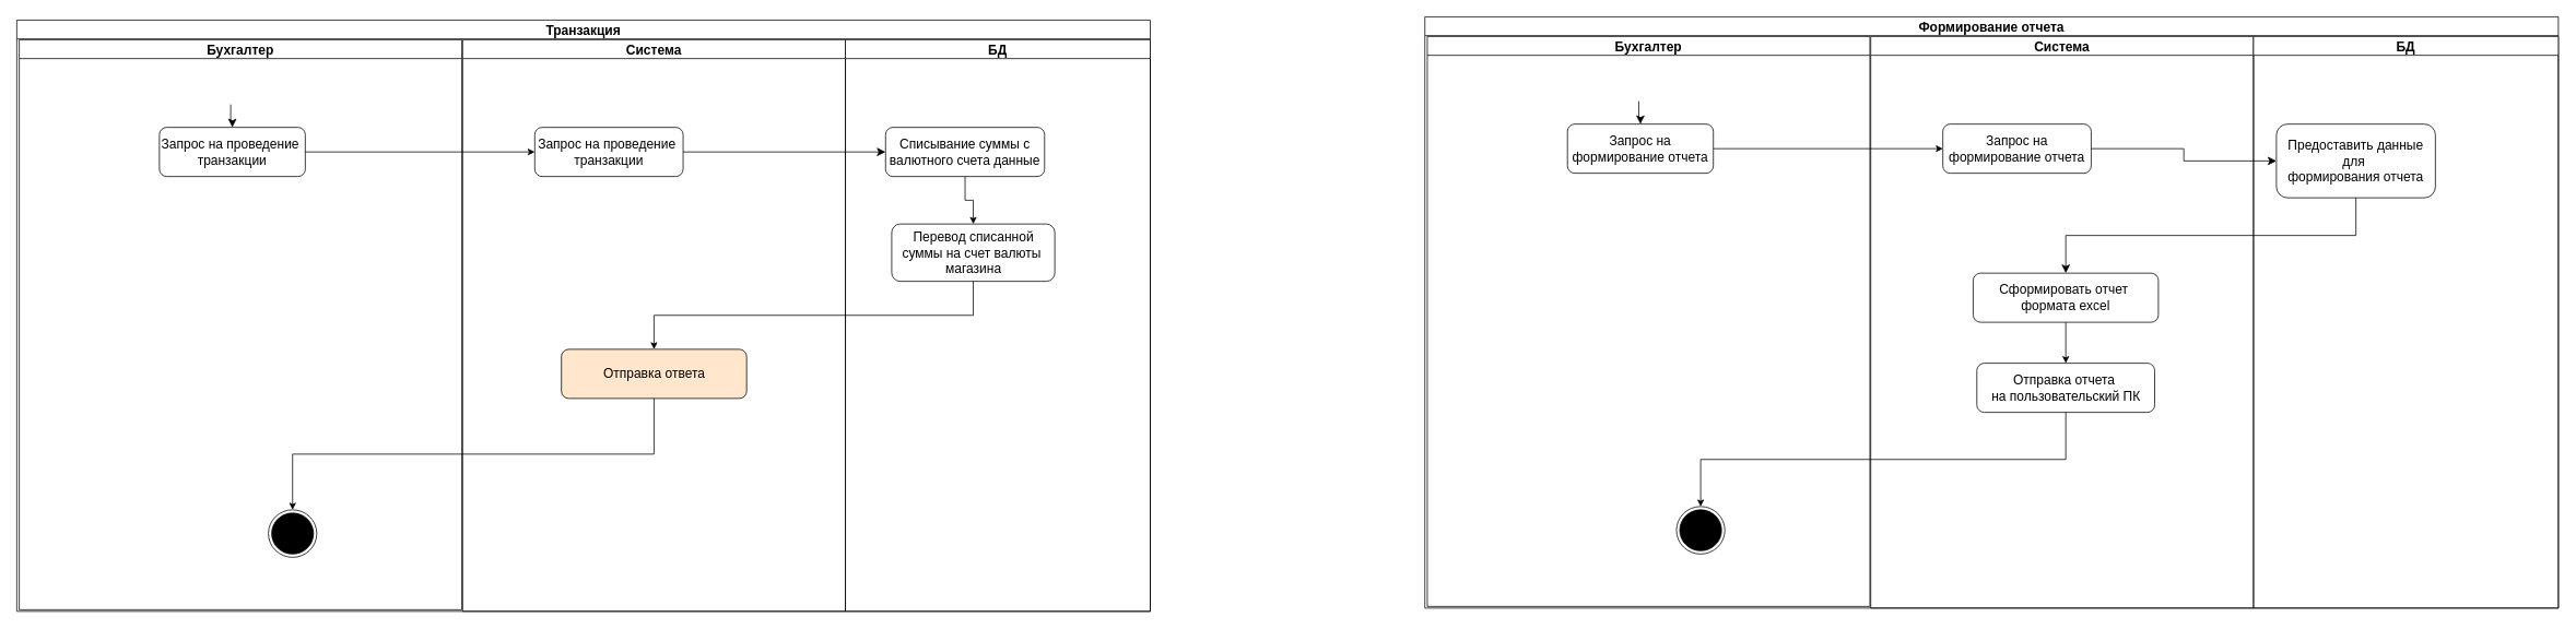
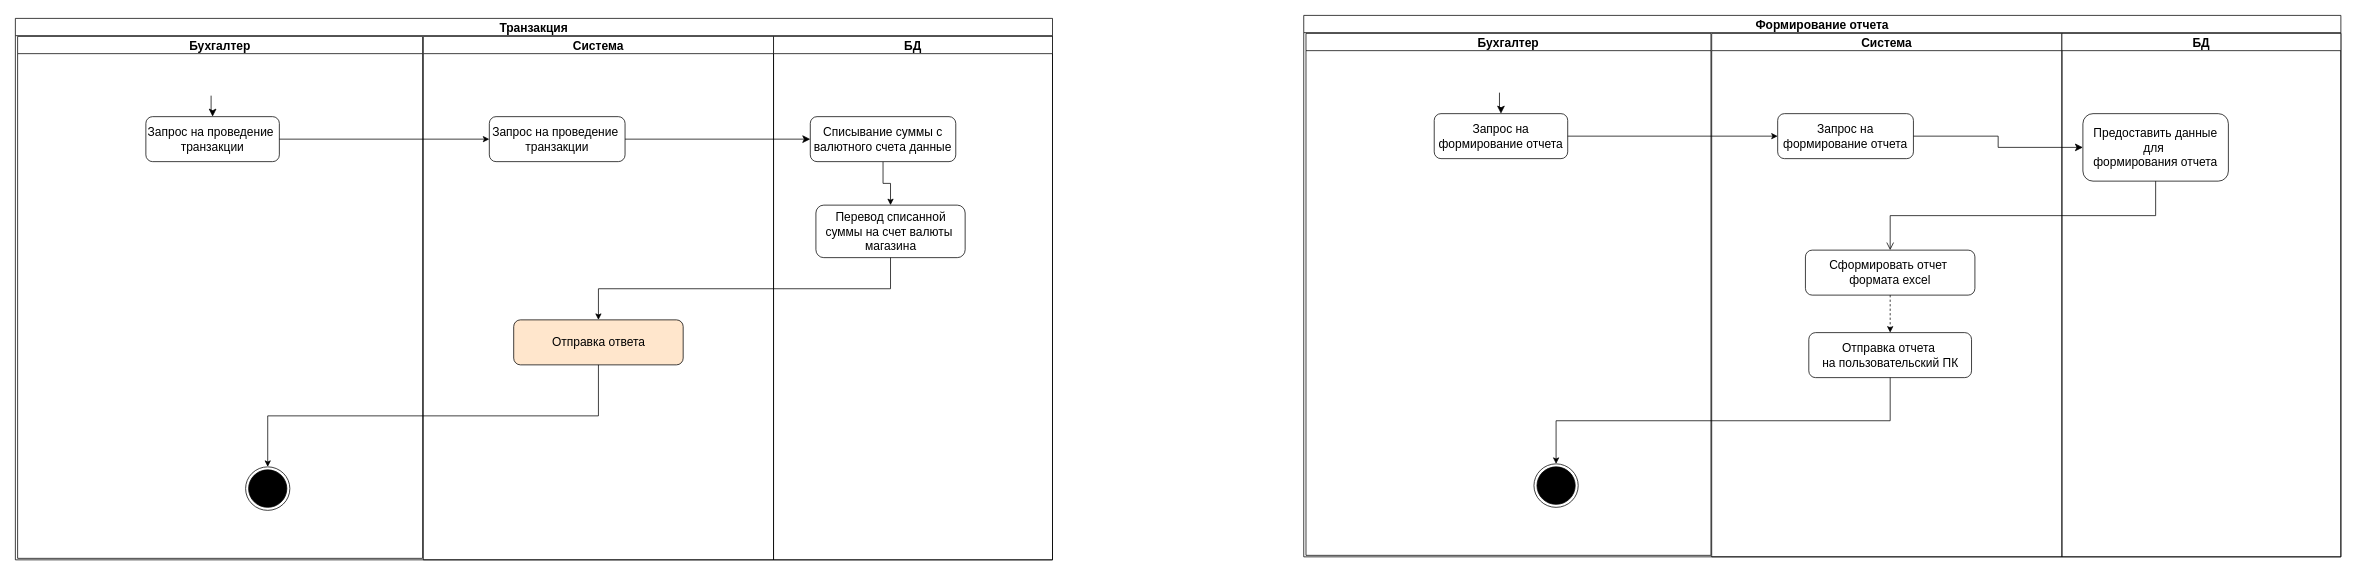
  <mxCell id="0" />
  <mxCell id="1" parent="0" />
  <mxCell id="2" value="Формирование отчета" style="swimlane;whiteSpace=wrap;html=1;fontSize=16;" vertex="1" parent="1"><mxGeometry x="1738" y="20" width="1383" height="722" as="geometry"><mxRectangle x="-617" y="152" width="171" height="31" as="alternateBounds" /></mxGeometry></mxCell>
  <mxCell id="3" value="Бухгалтер" style="swimlane;whiteSpace=wrap;html=1;fontSize=16;" vertex="1" parent="2"><mxGeometry x="3" y="24" width="540" height="696" as="geometry" /></mxCell>
  <mxCell id="4" value="Запрос на формирование отчета" style="rounded=1;whiteSpace=wrap;html=1;fontSize=16;" vertex="1" parent="3"><mxGeometry x="171" y="107" width="178" height="60" as="geometry" /></mxCell>
  <mxCell id="5" value="" style="ellipse;html=1;shape=endState;fillColor=#000000;strokeColor=#000000;fontSize=16;" vertex="1" parent="3"><mxGeometry x="304" y="574" width="59" height="58" as="geometry" /></mxCell>
  <mxCell id="6" style="edgeStyle=orthogonalEdgeStyle;rounded=0;orthogonalLoop=1;jettySize=auto;html=1;exitX=0.5;exitY=1;exitDx=0;exitDy=0;fontSize=12;startSize=8;endSize=8;" edge="1" parent="3" source="7" target="4"><mxGeometry relative="1" as="geometry" /></mxCell>
  <mxCell id="7" value="" style="shape=image;html=1;verticalAlign=top;verticalLabelPosition=bottom;labelBackgroundColor=#ffffff;imageAspect=0;aspect=fixed;image=https://cdn4.iconfinder.com/data/icons/essential-app-2/16/record-round-circle-dot-128.png;fontSize=16;" vertex="1" parent="3"><mxGeometry x="239" y="41" width="38" height="38" as="geometry" /></mxCell>
  <mxCell id="8" value="Система" style="swimlane;whiteSpace=wrap;html=1;fontSize=16;" vertex="1" parent="2"><mxGeometry x="544" y="24" width="467" height="698" as="geometry" /></mxCell>
  <mxCell id="9" value="Запрос на формирование отчета" style="rounded=1;whiteSpace=wrap;html=1;fontSize=16;" vertex="1" parent="8"><mxGeometry x="88" y="107" width="181" height="60" as="geometry" /></mxCell>
- <mxCell id="10" style="edgeStyle=orthogonalEdgeStyle;rounded=0;orthogonalLoop=1;jettySize=auto;html=1;exitX=0.5;exitY=1;exitDx=0;exitDy=0;entryX=0.5;entryY=0;entryDx=0;entryDy=0;" edge="1" parent="8" source="11" target="12"><mxGeometry relative="1" as="geometry" /></mxCell>
+ <mxCell id="10" style="edgeStyle=orthogonalEdgeStyle;rounded=0;orthogonalLoop=1;jettySize=auto;html=1;exitX=0.5;exitY=1;exitDx=0;exitDy=0;entryX=0.5;entryY=0;entryDx=0;entryDy=0;dashed=1;" edge="1" parent="8" source="11" target="12"><mxGeometry relative="1" as="geometry" /></mxCell>
  <mxCell id="11" value="Сформировать отчет&amp;nbsp;&lt;br&gt;формата excel" style="rounded=1;whiteSpace=wrap;html=1;fontSize=16;" vertex="1" parent="8"><mxGeometry x="125" y="289" width="226" height="60" as="geometry" /></mxCell>
  <mxCell id="12" value="Отправка отчета&amp;nbsp;&lt;br&gt;на пользовательский ПК" style="rounded=1;whiteSpace=wrap;html=1;fontSize=16;" vertex="1" parent="8"><mxGeometry x="129.5" y="399" width="217" height="60" as="geometry" /></mxCell>
  <mxCell id="13" value="БД" style="swimlane;whiteSpace=wrap;html=1;fontSize=16;" vertex="1" parent="2"><mxGeometry x="1011" y="24" width="372" height="698" as="geometry" /></mxCell>
  <mxCell id="14" value="Предоставить данные для&amp;nbsp;&lt;br&gt;формирования отчета" style="rounded=1;whiteSpace=wrap;html=1;fontSize=16;" vertex="1" parent="13"><mxGeometry x="28" y="107" width="194" height="90" as="geometry" /></mxCell>
  <mxCell id="15" style="edgeStyle=orthogonalEdgeStyle;rounded=0;orthogonalLoop=1;jettySize=auto;html=1;exitX=1;exitY=0.5;exitDx=0;exitDy=0;entryX=0;entryY=0.5;entryDx=0;entryDy=0;fontSize=16;endArrow=classic;endFill=1;startSize=8;endSize=8;" edge="1" parent="2" source="9" target="14"><mxGeometry relative="1" as="geometry" /></mxCell>
  <mxCell id="16" style="edgeStyle=orthogonalEdgeStyle;rounded=0;orthogonalLoop=1;jettySize=auto;html=1;exitX=1;exitY=0.5;exitDx=0;exitDy=0;entryX=0;entryY=0.5;entryDx=0;entryDy=0;" edge="1" parent="2" source="4" target="9"><mxGeometry relative="1" as="geometry" /></mxCell>
- <mxCell id="17" style="edgeStyle=orthogonalEdgeStyle;rounded=0;orthogonalLoop=1;jettySize=auto;html=1;exitX=0.5;exitY=1;exitDx=0;exitDy=0;entryX=0.5;entryY=0;entryDx=0;entryDy=0;fontSize=16;endArrow=classic;endFill=1;startSize=8;endSize=8;" edge="1" parent="2" source="14" target="11"><mxGeometry relative="1" as="geometry" /></mxCell>
+ <mxCell id="17" style="edgeStyle=orthogonalEdgeStyle;rounded=0;orthogonalLoop=1;jettySize=auto;html=1;exitX=0.5;exitY=1;exitDx=0;exitDy=0;entryX=0.5;entryY=0;entryDx=0;entryDy=0;fontSize=16;endArrow=open;endFill=1;startSize=8;endSize=8;" edge="1" parent="2" source="14" target="11"><mxGeometry relative="1" as="geometry" /></mxCell>
  <mxCell id="18" style="edgeStyle=orthogonalEdgeStyle;rounded=0;orthogonalLoop=1;jettySize=auto;html=1;exitX=0.5;exitY=1;exitDx=0;exitDy=0;entryX=0.5;entryY=0;entryDx=0;entryDy=0;" edge="1" parent="2" source="12" target="5"><mxGeometry relative="1" as="geometry" /></mxCell>
  <mxCell id="19" value="Транзакция" style="swimlane;whiteSpace=wrap;html=1;fontSize=16;" vertex="1" parent="1"><mxGeometry x="20" y="24" width="1383" height="722" as="geometry"><mxRectangle x="-617" y="152" width="171" height="31" as="alternateBounds" /></mxGeometry></mxCell>
  <mxCell id="20" value="Бухгалтер" style="swimlane;whiteSpace=wrap;html=1;fontSize=16;" vertex="1" parent="19"><mxGeometry x="3" y="24" width="540" height="696" as="geometry" /></mxCell>
  <mxCell id="21" value="Запрос на проведение&amp;nbsp;&lt;br&gt;транзакции" style="rounded=1;whiteSpace=wrap;html=1;fontSize=16;" vertex="1" parent="20"><mxGeometry x="171" y="107" width="178" height="60" as="geometry" /></mxCell>
  <mxCell id="22" value="" style="ellipse;html=1;shape=endState;fillColor=#000000;strokeColor=#000000;fontSize=16;" vertex="1" parent="20"><mxGeometry x="304" y="574" width="59" height="58" as="geometry" /></mxCell>
  <mxCell id="23" style="edgeStyle=orthogonalEdgeStyle;rounded=0;orthogonalLoop=1;jettySize=auto;html=1;exitX=0.5;exitY=1;exitDx=0;exitDy=0;fontSize=12;startSize=8;endSize=8;" edge="1" parent="20" source="24" target="21"><mxGeometry relative="1" as="geometry" /></mxCell>
  <mxCell id="24" value="" style="shape=image;html=1;verticalAlign=top;verticalLabelPosition=bottom;labelBackgroundColor=#ffffff;imageAspect=0;aspect=fixed;image=https://cdn4.iconfinder.com/data/icons/essential-app-2/16/record-round-circle-dot-128.png;fontSize=16;" vertex="1" parent="20"><mxGeometry x="239" y="41" width="38" height="38" as="geometry" /></mxCell>
  <mxCell id="25" value="Система" style="swimlane;whiteSpace=wrap;html=1;fontSize=16;" vertex="1" parent="19"><mxGeometry x="544" y="24" width="467" height="698" as="geometry" /></mxCell>
  <mxCell id="26" value="Запрос на проведение&amp;nbsp;&lt;br&gt;транзакции" style="rounded=1;whiteSpace=wrap;html=1;fontSize=16;" vertex="1" parent="25"><mxGeometry x="88" y="107" width="181" height="60" as="geometry" /></mxCell>
  <mxCell id="27" value="Отправка ответа" style="rounded=1;whiteSpace=wrap;html=1;fontSize=16;fillColor=#ffe6cc;" vertex="1" parent="25"><mxGeometry x="120.5" y="378" width="226" height="60" as="geometry" /></mxCell>
  <mxCell id="28" value="БД" style="swimlane;whiteSpace=wrap;html=1;fontSize=16;" vertex="1" parent="19"><mxGeometry x="1011" y="24" width="372" height="698" as="geometry" /></mxCell>
  <mxCell id="29" style="edgeStyle=orthogonalEdgeStyle;rounded=0;orthogonalLoop=1;jettySize=auto;html=1;exitX=0.5;exitY=1;exitDx=0;exitDy=0;entryX=0.5;entryY=0;entryDx=0;entryDy=0;" edge="1" parent="28" source="30" target="31"><mxGeometry relative="1" as="geometry" /></mxCell>
  <mxCell id="30" value="Списывание суммы с валютного счета данные" style="rounded=1;whiteSpace=wrap;html=1;fontSize=16;" vertex="1" parent="28"><mxGeometry x="49" y="107" width="194" height="60" as="geometry" /></mxCell>
  <mxCell id="31" value="Перевод списанной суммы на счет валюты&amp;nbsp;&lt;br&gt;магазина" style="rounded=1;whiteSpace=wrap;html=1;fontSize=16;" vertex="1" parent="28"><mxGeometry x="56.5" y="225" width="199" height="70" as="geometry" /></mxCell>
  <mxCell id="32" style="edgeStyle=orthogonalEdgeStyle;rounded=0;orthogonalLoop=1;jettySize=auto;html=1;exitX=1;exitY=0.5;exitDx=0;exitDy=0;entryX=0;entryY=0.5;entryDx=0;entryDy=0;fontSize=16;endArrow=classic;endFill=1;startSize=8;endSize=8;" edge="1" parent="19" source="26" target="30"><mxGeometry relative="1" as="geometry" /></mxCell>
  <mxCell id="33" style="edgeStyle=orthogonalEdgeStyle;rounded=0;orthogonalLoop=1;jettySize=auto;html=1;exitX=1;exitY=0.5;exitDx=0;exitDy=0;entryX=0;entryY=0.5;entryDx=0;entryDy=0;" edge="1" parent="19" source="21" target="26"><mxGeometry relative="1" as="geometry" /></mxCell>
  <mxCell id="34" style="edgeStyle=orthogonalEdgeStyle;rounded=0;orthogonalLoop=1;jettySize=auto;html=1;exitX=0.5;exitY=1;exitDx=0;exitDy=0;" edge="1" parent="19" source="31" target="27"><mxGeometry relative="1" as="geometry" /></mxCell>
  <mxCell id="35" style="edgeStyle=orthogonalEdgeStyle;rounded=0;orthogonalLoop=1;jettySize=auto;html=1;exitX=0.5;exitY=1;exitDx=0;exitDy=0;entryX=0.5;entryY=0;entryDx=0;entryDy=0;" edge="1" parent="19" source="27" target="22"><mxGeometry relative="1" as="geometry" /></mxCell>
